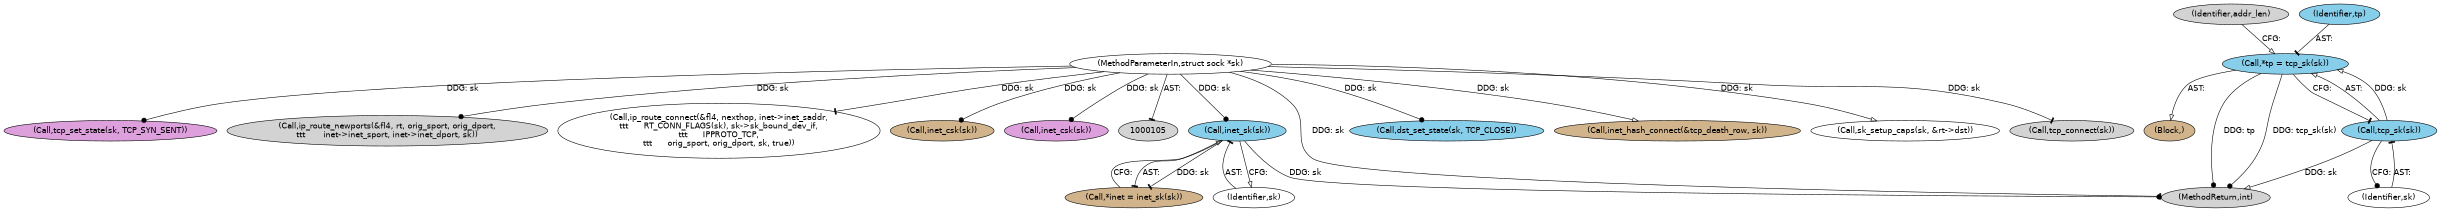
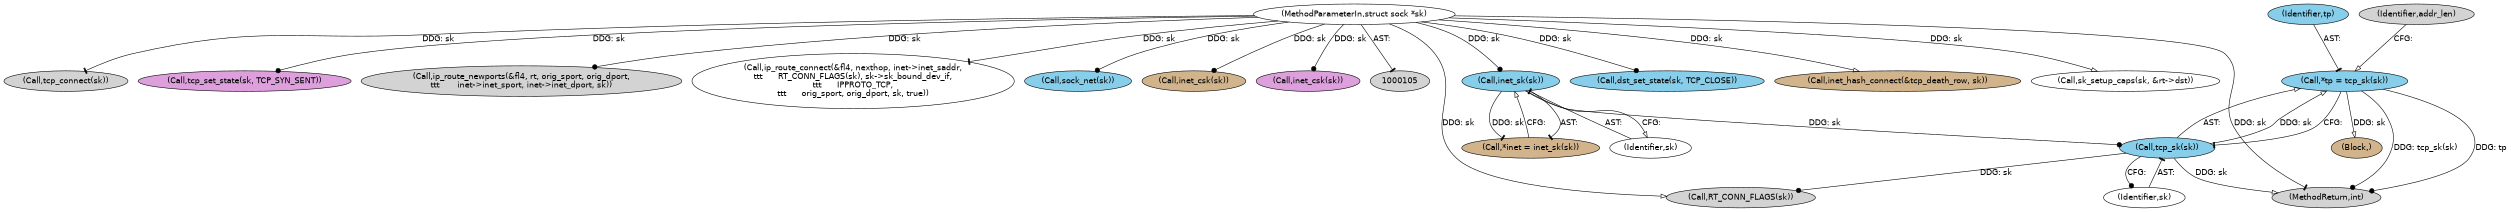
  digraph {
    fontname="DejaVu Sans"
    node [fillcolor=skyblue fontname="DejaVu Sans" style=filled]
    edge [arrowhead=dot fontname="DejaVu Sans"]
    n1 [label="(Call,*tp = tcp_sk(sk))"]
    n2 [label="(Call,tcp_sk(sk))"]
    n3 [fillcolor=tan label="(Block,)"]
    n4 [fillcolor=lightgrey label="(MethodReturn,int)"]
    n5 [fillcolor=white label="(Identifier,sk)"]
+   n6 [fillcolor=lightgrey label="(Call,RT_CONN_FLAGS(sk))"]
    n7 [label="(Call,inet_sk(sk))"]
    n8 [fillcolor=tan label="(Call,*inet = inet_sk(sk))"]
    n9 [fillcolor=white label="(Identifier,sk)"]
    n10 [fillcolor=white label="(MethodParameterIn,struct sock *sk)"]
    n11 [label="(Call,dst_set_state(sk, TCP_CLOSE))"]
    n12 [fillcolor=tan label="(Call,inet_hash_connect(&tcp_death_row, sk))"]
    n13 [fillcolor=white label="(Call,sk_setup_caps(sk, &rt->dst))"]
    n14 [fillcolor=lightgrey label="(Call,tcp_connect(sk))"]
    n15 [fillcolor=plum label="(Call,tcp_set_state(sk, TCP_SYN_SENT))"]
    n16 [fillcolor=lightgrey label="(Call,ip_route_newports(&fl4, rt, orig_sport, orig_dport,\n\t\t\t       inet->inet_sport, inet->inet_dport, sk))"]
    n17 [fillcolor=white label="(Call,ip_route_connect(&fl4, nexthop, inet->inet_saddr,\n\t\t\t      RT_CONN_FLAGS(sk), sk->sk_bound_dev_if,\n\t\t\t      IPPROTO_TCP,\n\t\t\t      orig_sport, orig_dport, sk, true))"]
+   n18 [label="(Call,sock_net(sk))"]
    n19 [fillcolor=tan label="(Call,inet_csk(sk))"]
    n20 [fillcolor=plum label="(Call,inet_csk(sk))"]
    1000105 [fillcolor=lightgrey]
    n22 [fillcolor=lightgrey label="(Identifier,addr_len)"]
    n23 [label="(Identifier,tp)"]
    n1 -> n2 [arrowhead=tee label="CFG: "]
-   n1 -> n3 [arrowhead=onormal label="AST: "]
+   n1 -> n3 [arrowhead=onormal label="DDG: sk"]
    n1 -> n4 [label="DDG: tp"]
    n1 -> n4 [label="DDG: tcp_sk(sk)"]
    n2 -> n1 [arrowhead=onormal label="AST: "]
    n2 -> n1 [arrowhead=onormal label="DDG: sk"]
    n2 -> n4 [arrowhead=onormal label="DDG: sk"]
    n2 -> n5 [label="CFG: "]
+   n2 -> n6 [label="DDG: sk"]
    n5 -> n2 [arrowhead=tee label="AST: "]
-   n7 -> n4 [label="DDG: sk"]
+   n7 -> n2 [label="DDG: sk"]
    n7 -> n8 [arrowhead=tee label="AST: "]
    n7 -> n8 [arrowhead=tee label="DDG: sk"]
    n7 -> n9 [arrowhead=onormal label="CFG: "]
    n8 -> n7 [arrowhead=onormal label="CFG: "]
    n9 -> n7 [arrowhead=tee label="AST: "]
    n10 -> n4 [arrowhead=tee label="DDG: sk"]
+   n10 -> n6 [arrowhead=onormal label="DDG: sk"]
    n10 -> n7 [label="DDG: sk"]
    n10 -> n11 [label="DDG: sk"]
    n10 -> n12 [arrowhead=onormal label="DDG: sk"]
    n10 -> n13 [arrowhead=onormal label="DDG: sk"]
    n10 -> n14 [arrowhead=tee label="DDG: sk"]
    n10 -> n15 [label="DDG: sk"]
    n10 -> n16 [label="DDG: sk"]
    n10 -> n17 [arrowhead=tee label="DDG: sk"]
+   n10 -> n18 [label="DDG: sk"]
    n10 -> n19 [label="DDG: sk"]
    n10 -> n20 [label="DDG: sk"]
    n10 -> 1000105 [arrowhead=tee label="AST: "]
    n22 -> n1 [arrowhead=onormal label="CFG: "]
    n23 -> n1 [arrowhead=tee label="AST: "]
  }
